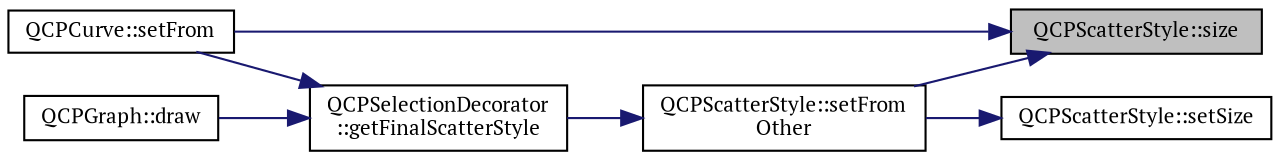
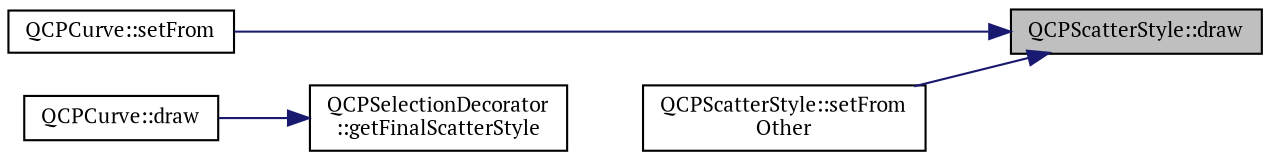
  digraph {
    fontname="PT Serif"
    rankdir=RL
    node [color=black fillcolor=white fontname="PT Serif" fontsize=10 shape=record style=filled]
    edge [color=midnightblue dir=back fontname="PT Serif" fontsize=10 labelfontname=Helvetica labelfontsize=10 style=solid]
-   n1 [fillcolor=grey75 fontcolor=black height=0.2 label="QCPScatterStyle::size" width=0.4]
+   n1 [fillcolor=grey75 fontcolor=black height=0.2 label="QCPScatterStyle::draw" width=0.4]
    n2 [height=0.2 label="QCPCurve::setFrom" width=0.4]
    n3 [height=0.2 label="QCPScatterStyle::setFrom\lOther" width=0.4]
    n4 [height=0.2 label="QCPSelectionDecorator\l::getFinalScatterStyle" width=0.4]
-   n5 [height=0.2 label="QCPScatterStyle::setSize" width=0.4]
-   n6 [height=0.2 label="QCPGraph::draw" width=0.4]
+   n6 [height=0.2 label="QCPCurve::draw" width=0.4]
    n1 -> n2
    n1 -> n3
-   n3 -> n4
-   n4 -> n2
    n4 -> n6
-   n5 -> n3
  }
